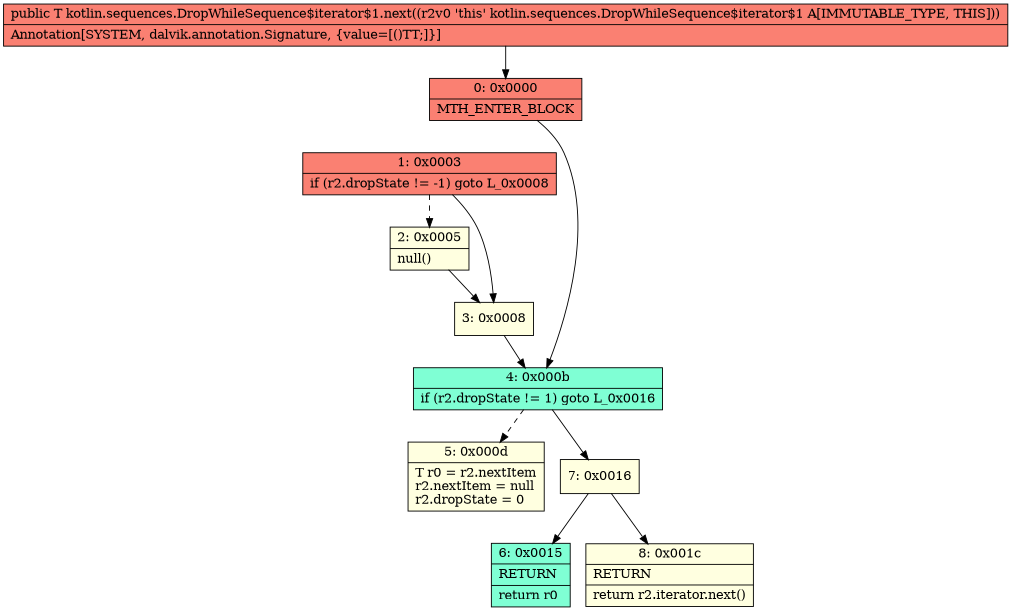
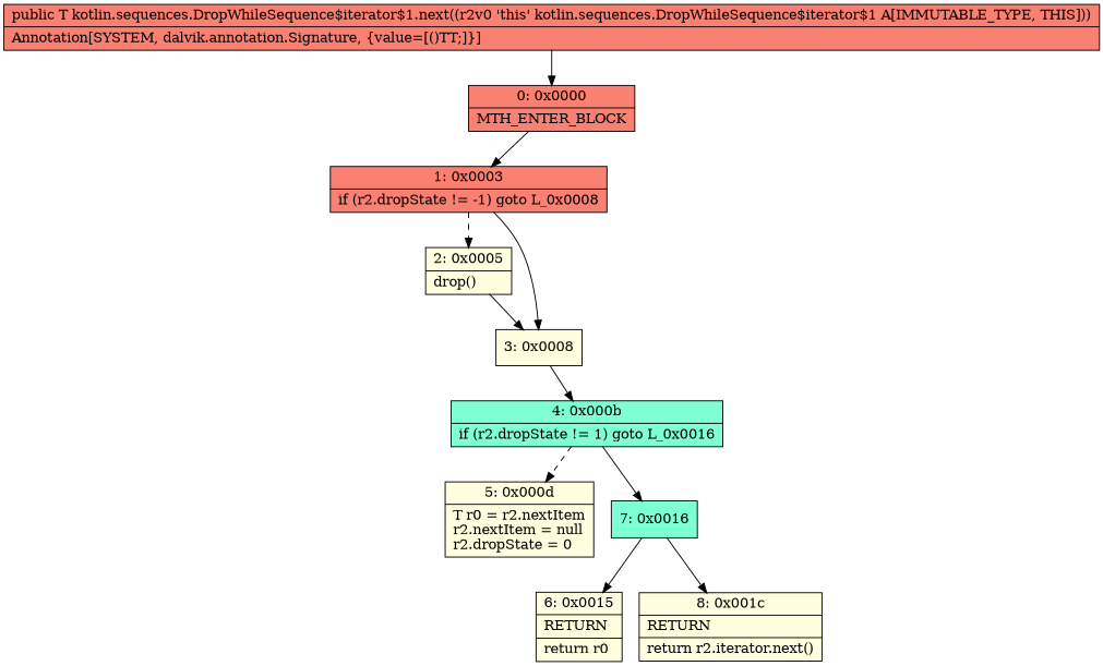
  digraph {
    node [fillcolor=lightyellow shape=record style=filled]
    n1 [fillcolor=salmon label="{0\:\ 0x0000|MTH_ENTER_BLOCK\l}"]
    n2 [fillcolor=salmon label="{1\:\ 0x0003|if (r2.dropState != \-1) goto L_0x0008\l}"]
-   n3 [label="{2\:\ 0x0005|null()\l}"]
+   n3 [label="{2\:\ 0x0005|drop()\l}"]
    n4 [label="{3\:\ 0x0008}"]
    n5 [fillcolor=aquamarine label="{4\:\ 0x000b|if (r2.dropState != 1) goto L_0x0016\l}"]
    n6 [label="{5\:\ 0x000d|T r0 = r2.nextItem\lr2.nextItem = null\lr2.dropState = 0\l}"]
-   n7 [label="{7\:\ 0x0016}"]
-   n8 [fillcolor=aquamarine label="{6\:\ 0x0015|RETURN\l|return r0\l}"]
+   n7 [fillcolor=aquamarine label="{7\:\ 0x0016}"]
+   n8 [label="{6\:\ 0x0015|RETURN\l|return r0\l}"]
    n9 [label="{8\:\ 0x001c|RETURN\l|return r2.iterator.next()\l}"]
    n10 [fillcolor=salmon label="{public T kotlin.sequences.DropWhileSequence$iterator$1.next((r2v0 'this' kotlin.sequences.DropWhileSequence$iterator$1 A[IMMUTABLE_TYPE, THIS]))  | Annotation[SYSTEM, dalvik.annotation.Signature, \{value=[()TT;]\}]\l}"]
-   n1 -> n5
+   n1 -> n2
    n2 -> n3 [style=dashed]
    n2 -> n4
    n3 -> n4
    n4 -> n5
    n5 -> n6 [style=dashed]
    n5 -> n7
    n7 -> n8
    n7 -> n9
    n10 -> n1
  }
